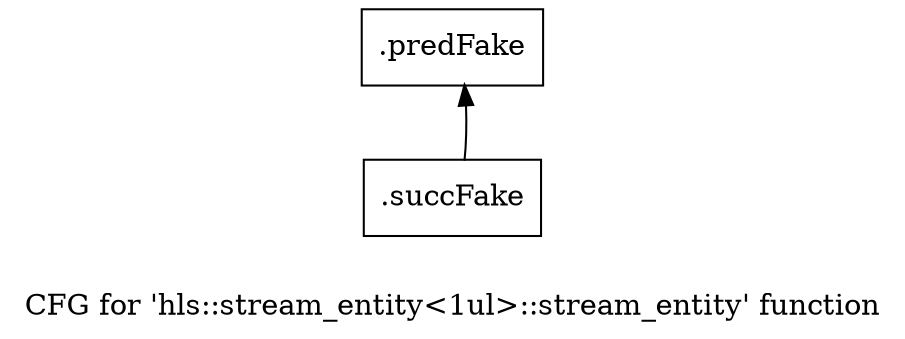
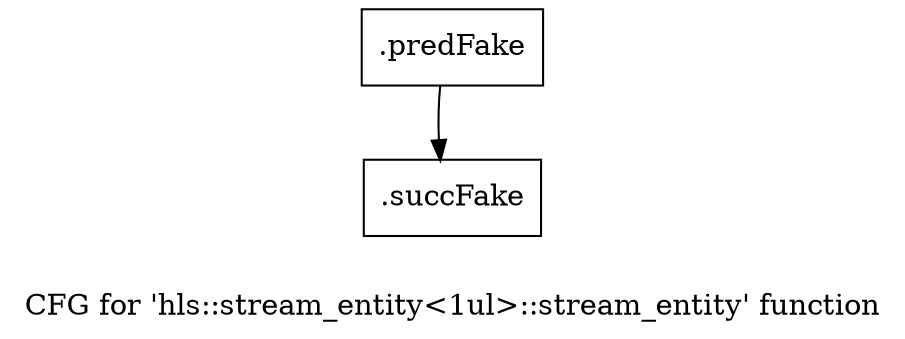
  digraph {
    label="CFG for 'hls::stream_entity\<1ul\>::stream_entity' function"
    node [shape=record]
    n1 [label="{.predFake}"]
    n2 [filename="/home/akhilkushe/Xilinx/Vitis_HLS/2021.2/include/hls_stream_thread_unsafe.h" label="{.succFake}" linenumber=113]
-   n2 -> n1 [execusionnum=1 filename="/home/akhilkushe/Xilinx/Vitis_HLS/2021.2/include/hls_stream_thread_unsafe.h"]
+   n1 -> n2 [execusionnum=1 filename="/home/akhilkushe/Xilinx/Vitis_HLS/2021.2/include/hls_stream_thread_unsafe.h"]
  }
